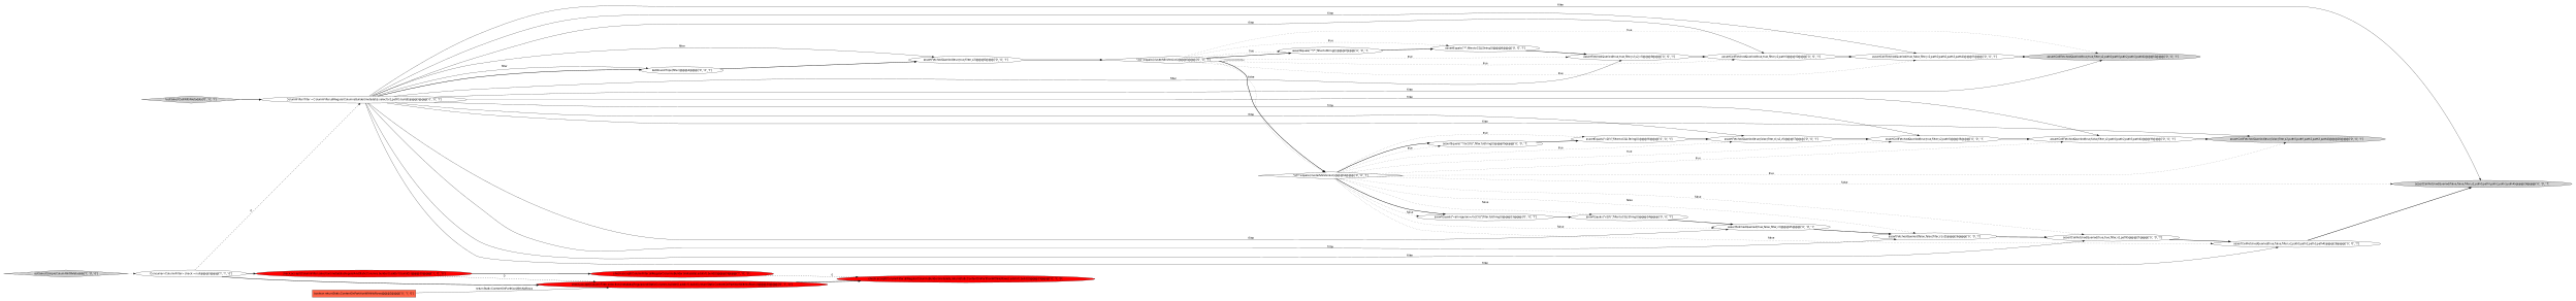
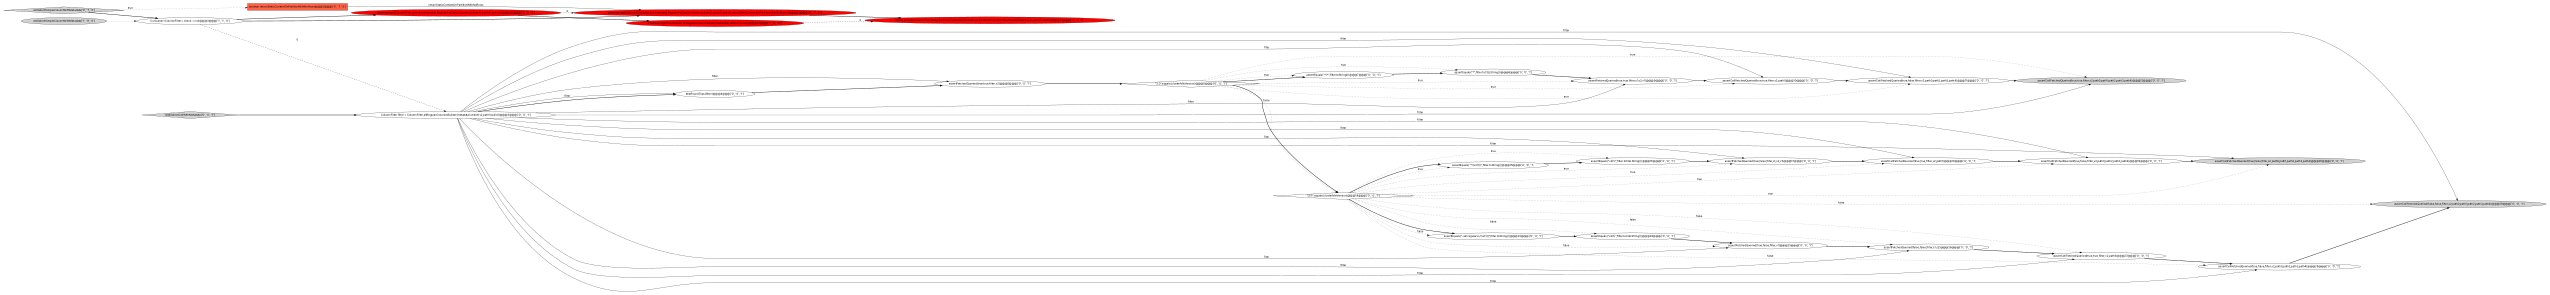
  digraph {
    fontname=Inter
    rankdir=LR
    node [fillcolor=white fontname=Inter shape=ellipse style=filled]
    edge [fontname=Inter style=bold]
    n1 [fillcolor=red label="check.accept(ColumnFilter.selection(metadata,RegularAndStaticColumns.builder().add(v1).build()))@@@30@@@['1', '0', '0']"]
    n2 [fillcolor=red label="check.accept(ColumnFilter.selection(metadata,RegularAndStaticColumns.builder().add(v1).build(),returnStaticContentOnPartitionWithNoRows))@@@30@@@['0', '1', '0']"]
    n3 [fillcolor=red label="check.accept(ColumnFilter.allRegularColumnsBuilder(metadata).add(v1).build())@@@31@@@['1', '0', '0']"]
    n4 [fillcolor=red label="check.accept(ColumnFilter.allRegularColumnsBuilder(metadata,returnStaticContentOnPartitionWithNoRows).add(v1).build())@@@31@@@['0', '1', '0']"]
    n5 [label="assertCellFetchedQueried(true,true,filter,v2,path1)@@@10@@@['0', '0', '1']"]
    n6 [label="assertCellFetchedQueried(true,false,filter,v2,path0,path2,path3,path4)@@@11@@@['0', '0', '1']"]
    n7 [fillcolor=lightgray label="assertCellFetchedQueried(true,true,filter,s2,path0,path1,path2,path3,path4)@@@12@@@['0', '0', '1']"]
    n8 [label="ColumnFilter filter = ColumnFilter.allRegularColumnsBuilder(metadata).select(v2,path1).build()@@@3@@@['0', '0', '1']"]
    n9 [fillcolor=lightgray label="assertCellFetchedQueried(false,false,filter,s2,path0,path1,path2,path3,path4)@@@29@@@['0', '0', '1']"]
    n10 [label="assertCellFetchedQueried(true,true,filter,v2,path1)@@@27@@@['0', '0', '1']"]
    n11 [label="assertCellFetchedQueried(true,false,filter,v2,path0,path2,path3,path4)@@@19@@@['0', '0', '1']"]
    n12 [label="assertFetchedQueried(true,false,filter,s1,s2,v1)@@@17@@@['0', '0', '1']"]
    n13 [label="assertCellFetchedQueried(true,false,filter,v2,path0,path2,path3,path4)@@@28@@@['0', '0', '1']"]
    n14 [label="assertFetchedQueried(true,false,filter,v1)@@@25@@@['0', '0', '1']"]
    n15 [label="assertFetchedQueried(false,false,filter,s1,s2)@@@26@@@['0', '0', '1']"]
    n16 [label="assertFetchedQueried(true,true,filter,s1,s2,v1)@@@9@@@['0', '0', '1']"]
    n17 [label="assertCellFetchedQueried(true,true,filter,v2,path1)@@@18@@@['0', '0', '1']"]
    n18 [label="testRoundTrips(filter)@@@4@@@['0', '0', '1']"]
    n19 [label="assertFetchedQueried(true,true,filter,v2)@@@5@@@['0', '0', '1']"]
    n20 [fillcolor=lightgray label="assertCellFetchedQueried(true,false,filter,s2,path0,path1,path2,path3,path4)@@@20@@@['0', '0', '1']"]
    n21 [label="\"3.0\".equals(clusterMinVersion)@@@6@@@['0', '0', '1']" shape=diamond]
    n22 [label="assertEquals(\"*\",filter.toCQLString())@@@8@@@['0', '0', '1']"]
    n23 [label="assertEquals(\"v2(1(\",filter.toCQLString())@@@24@@@['0', '0', '1']"]
    n24 [label="\"3.11\".equals(clusterMinVersion)@@@14@@@['0', '0', '1']" shape=diamond]
    n25 [label="assertEquals(\"<all regulars>/(v2(1((\",filter.toString())@@@23@@@['0', '0', '1']"]
    n26 [label="assertEquals(\"*/(v2(1((\",filter.toString())@@@15@@@['0', '0', '1']"]
    n27 [label="assertEquals(\"v2(1(\",filter.toCQLString())@@@16@@@['0', '0', '1']"]
    n28 [label="assertEquals(\"*/*\",filter.toString())@@@7@@@['0', '0', '1']"]
    n29 [fillcolor=lightgray label="testSelectCellWithMetadata['0', '0', '1']" shape=diamond]
    n30 [fillcolor=tomato label="boolean returnStaticContentOnPartitionWithNoRows@@@2@@@['0', '1', '0']" shape=box]
+   n31 [fillcolor=lightgray label="testSelectSimpleColumnWithMetadata['0', '1', '0']" shape=diamond]
    n32 [label="Consumer<ColumnFilter> check = null@@@3@@@['1', '1', '0']"]
-   n33 [fillcolor=lightgray label="testSelectSimpleColumnWithMetadata['1', '0', '0']" shape=diamond]
+   n33 [fillcolor=lightgray label="testSelectSimpleColumnWithMetadata['1', '0', '0']"]
    n1 -> n2 [label=0 style=dashed]
    n1 -> n3
    n2 -> n4
    n3 -> n4 [label=0 style=dashed]
    n5 -> n6
    n6 -> n7
    n8 -> n5 [label=filter style=solid]
    n8 -> n6 [label=filter style=solid]
    n8 -> n7 [label=filter style=solid]
    n8 -> n9 [label=filter style=solid]
    n8 -> n10 [label=filter style=solid]
    n8 -> n11 [label=filter style=solid]
    n8 -> n12 [label=filter style=solid]
    n8 -> n13 [label=filter style=solid]
    n8 -> n14 [label=filter style=solid]
    n8 -> n15 [label=filter style=solid]
    n8 -> n16 [label=filter style=solid]
    n8 -> n17 [label=filter style=solid]
    n8 -> n18
    n8 -> n18 [label=filter style=solid]
    n8 -> n19 [label=filter style=solid]
    n8 -> n20 [label=filter style=solid]
    n10 -> n13
    n11 -> n20
    n12 -> n17
    n13 -> n9
    n14 -> n15
    n15 -> n10
    n16 -> n5
    n17 -> n11
    n18 -> n19
    n19 -> n21
    n21 -> n5 [label=true style=dotted]
    n21 -> n6 [label=true style=dotted]
    n21 -> n7 [label=true style=dotted]
    n21 -> n16 [label=true style=dotted]
    n21 -> n22 [label=true style=dotted]
    n21 -> n24 [label=false style=dotted]
    n21 -> n24
    n21 -> n28
    n21 -> n28 [label=true style=dotted]
    n22 -> n16
    n23 -> n14
    n24 -> n9 [label=false style=dotted]
    n24 -> n10 [label=false style=dotted]
    n24 -> n11 [label=true style=dotted]
    n24 -> n12 [label=true style=dotted]
    n24 -> n13 [label=false style=dotted]
    n24 -> n14 [label=false style=dotted]
    n24 -> n15 [label=false style=dotted]
    n24 -> n17 [label=true style=dotted]
    n24 -> n20 [label=true style=dotted]
    n24 -> n23 [label=false style=dotted]
    n24 -> n25
    n24 -> n25 [label=false style=dotted]
    n24 -> n26 [label=true style=dotted]
    n24 -> n26
    n24 -> n27 [label=true style=dotted]
    n25 -> n23
    n26 -> n27
    n27 -> n12
    n28 -> n22
    n29 -> n8
    n30 -> n2 [label=returnStaticContentOnPartitionWithNoRows style=solid]
+   n31 -> n30 [label=true style=dotted]
+   n31 -> n32
    n32 -> n1
    n32 -> n2
    n32 -> n8 [label=0 style=dashed]
    n33 -> n32 [style=dotted]
  }
